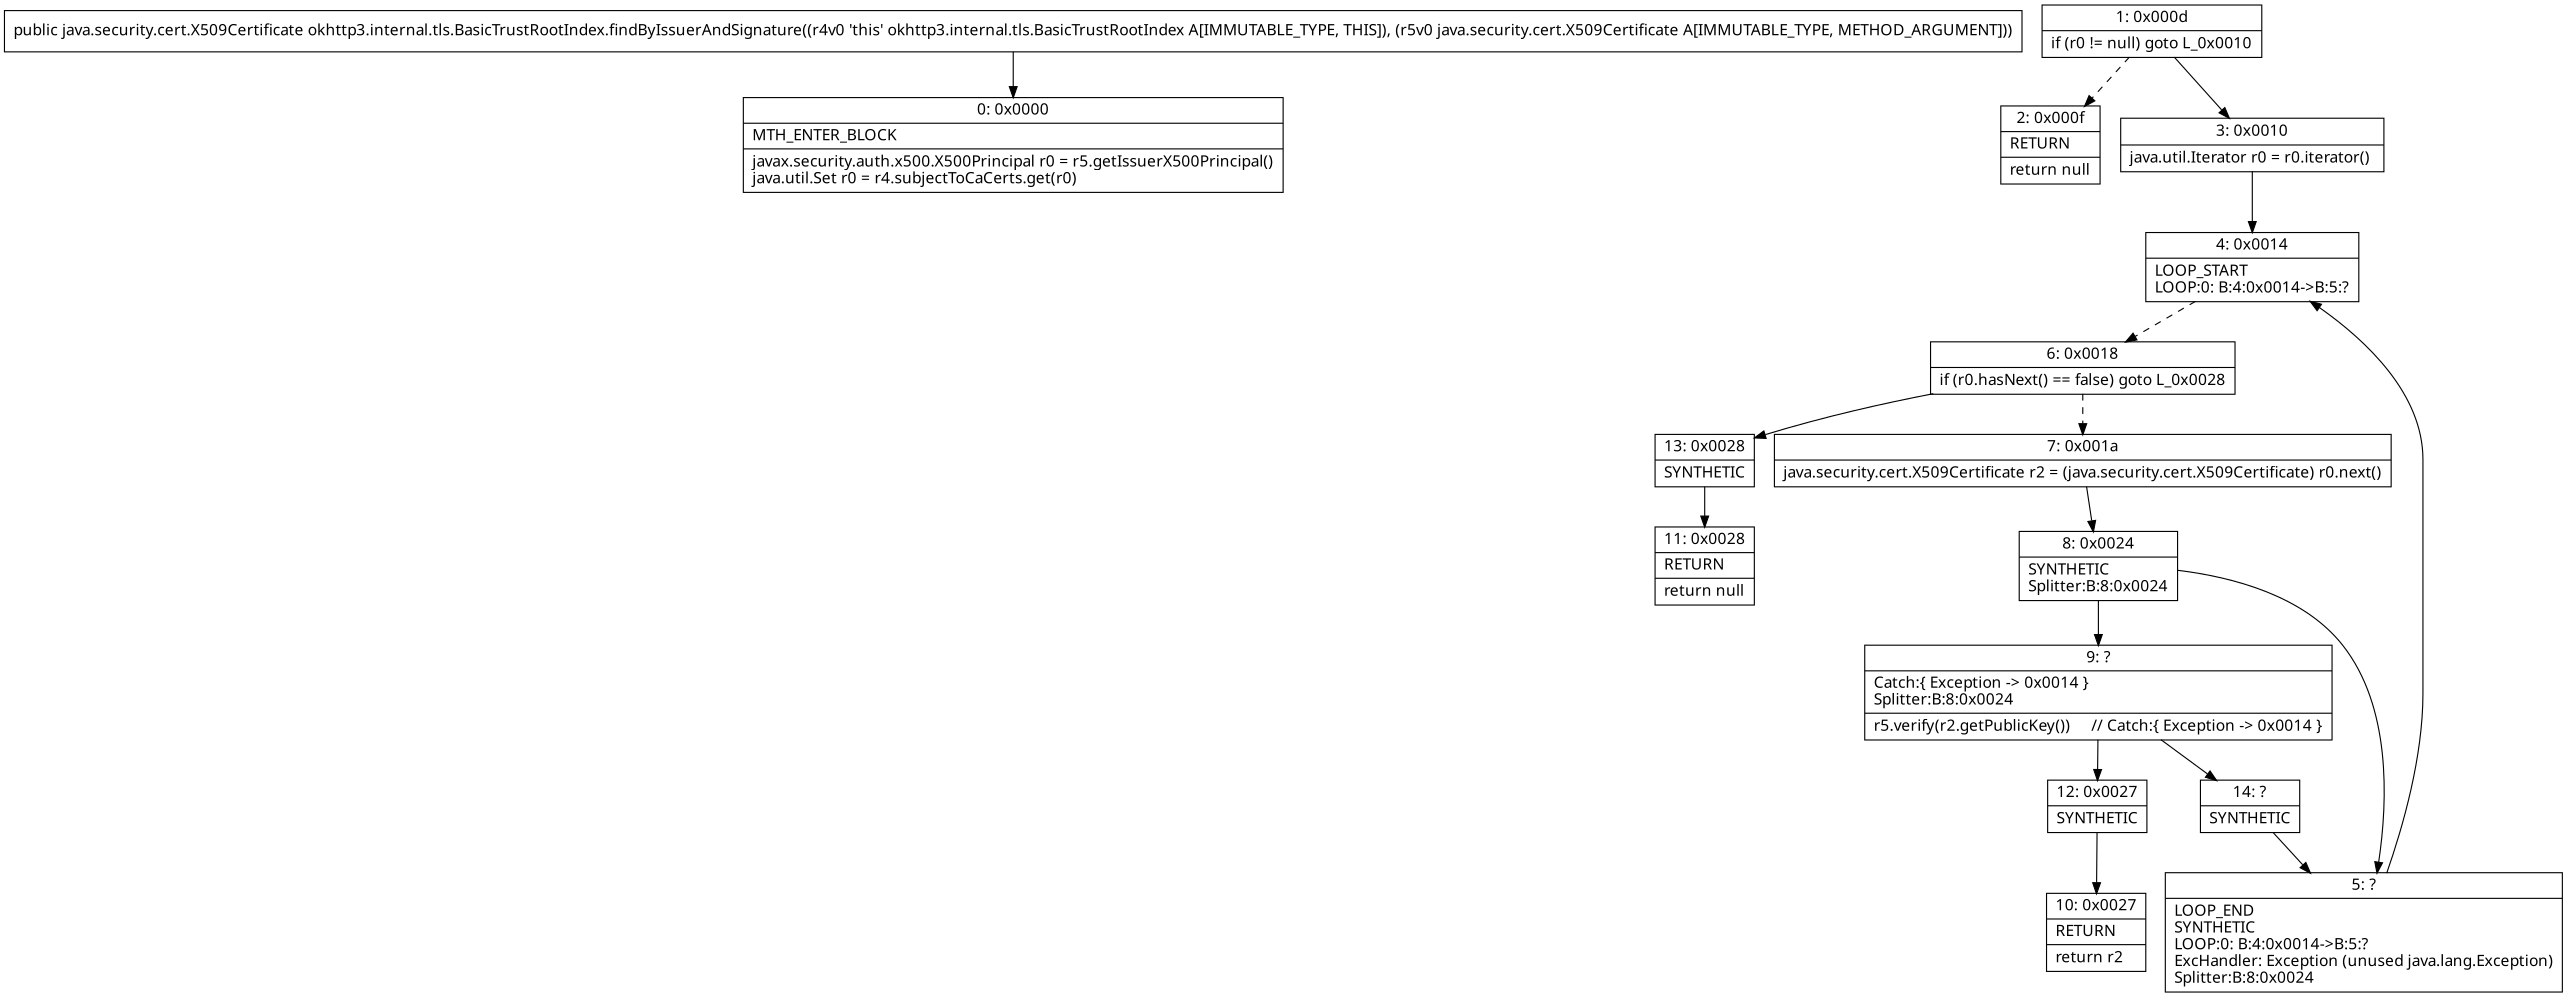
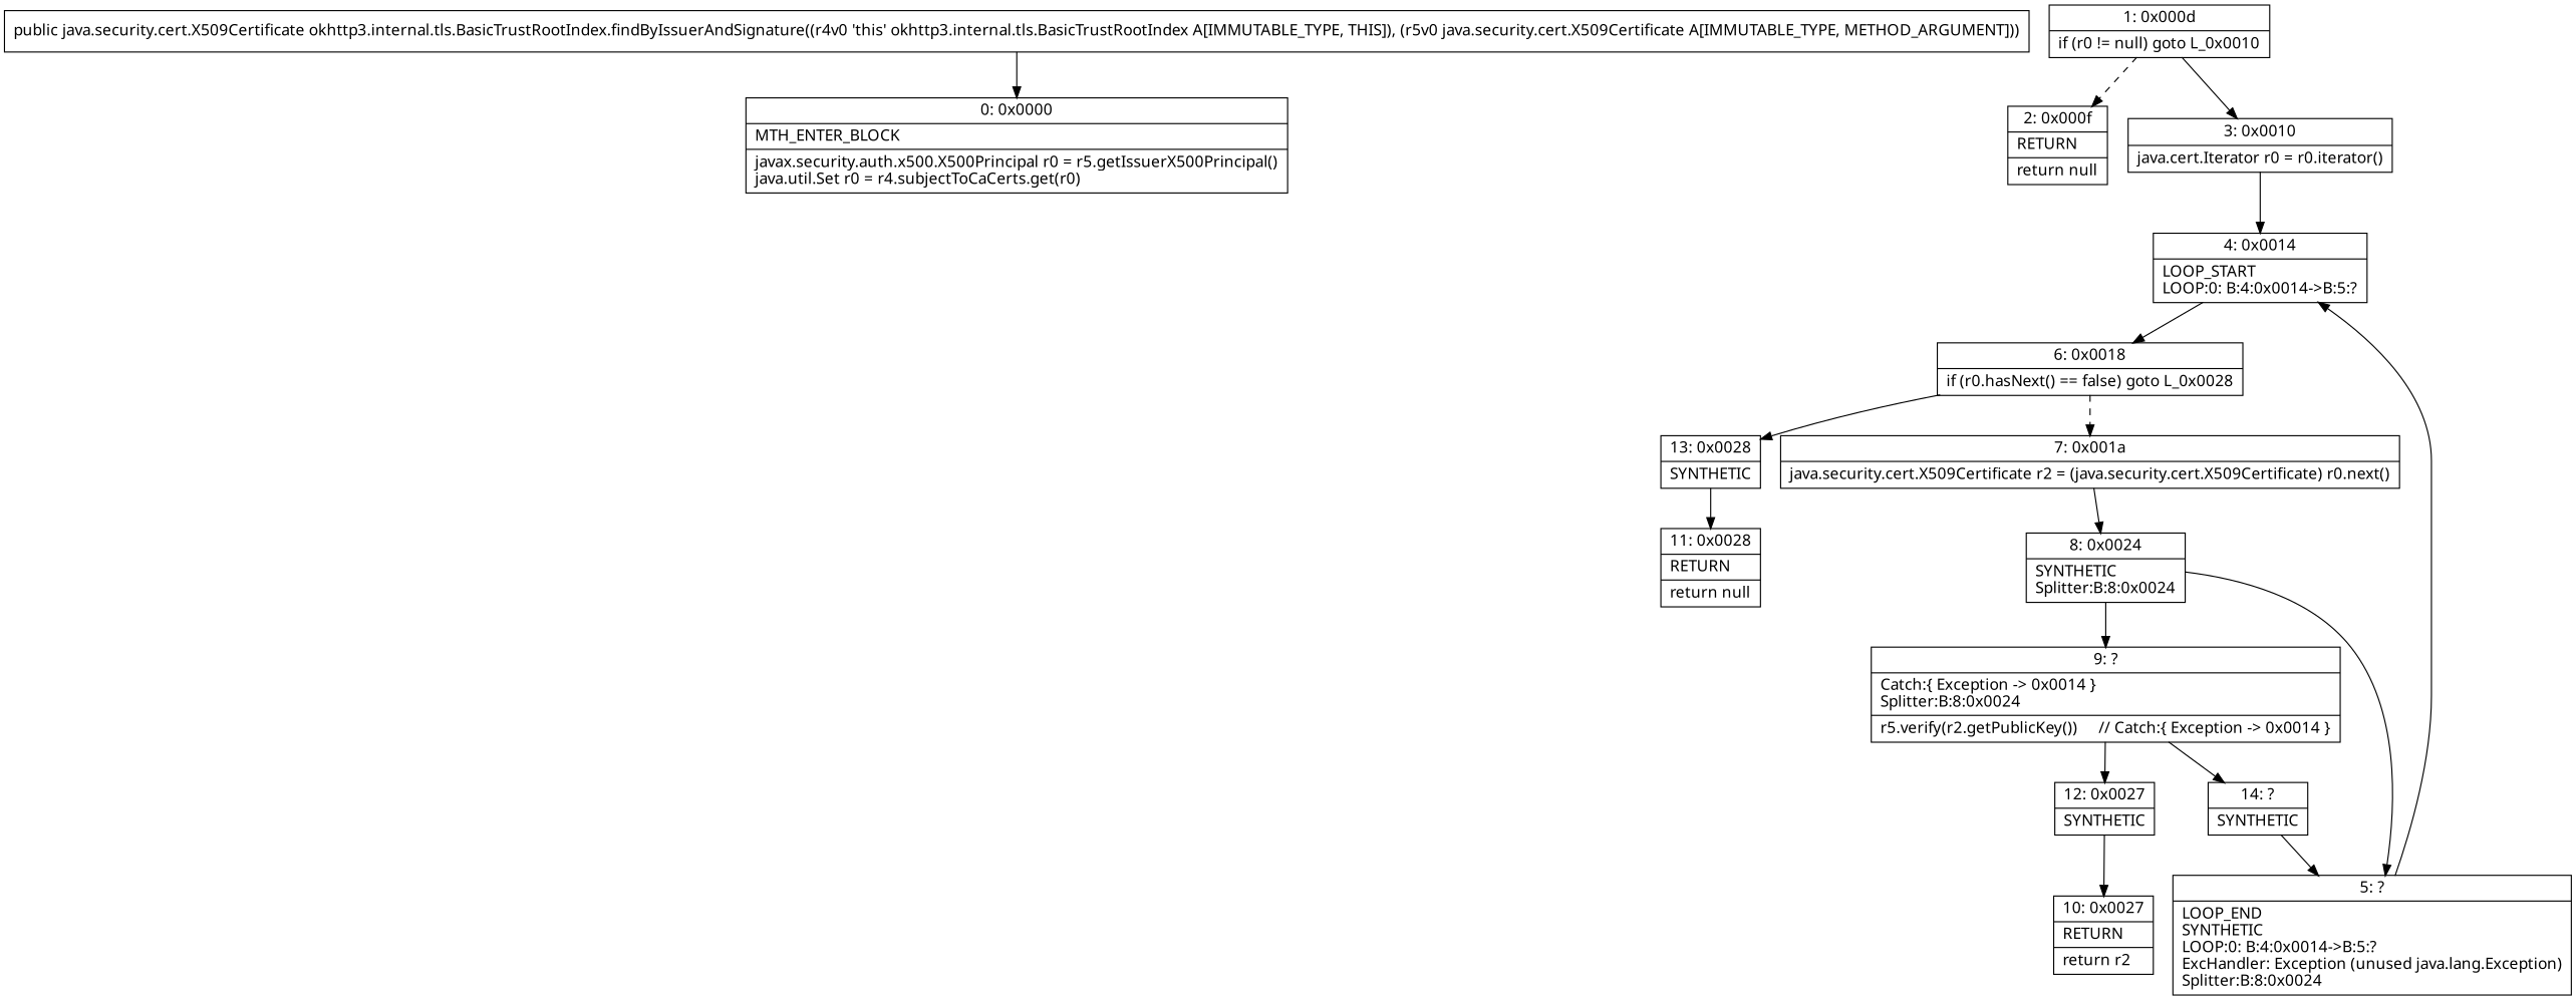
  digraph {
    fontname="Noto Sans"
    node [fontname="Noto Sans" shape=record]
    edge [fontname="Noto Sans"]
    n1 [label="{0\:\ 0x0000|MTH_ENTER_BLOCK\l|javax.security.auth.x500.X500Principal r0 = r5.getIssuerX500Principal()\ljava.util.Set r0 = r4.subjectToCaCerts.get(r0)\l}"]
    n2 [label="{1\:\ 0x000d|if (r0 != null) goto L_0x0010\l}"]
    n3 [label="{2\:\ 0x000f|RETURN\l|return null\l}"]
-   n4 [label="{3\:\ 0x0010|java.util.Iterator r0 = r0.iterator()\l}"]
+   n4 [label="{3\:\ 0x0010|java.cert.Iterator r0 = r0.iterator()\l}"]
    n5 [label="{4\:\ 0x0014|LOOP_START\lLOOP:0: B:4:0x0014\-\>B:5:?\l}"]
    n6 [label="{6\:\ 0x0018|if (r0.hasNext() == false) goto L_0x0028\l}"]
    n7 [label="{7\:\ 0x001a|java.security.cert.X509Certificate r2 = (java.security.cert.X509Certificate) r0.next()\l}"]
    n8 [label="{13\:\ 0x0028|SYNTHETIC\l}"]
    n9 [label="{5\:\ ?|LOOP_END\lSYNTHETIC\lLOOP:0: B:4:0x0014\-\>B:5:?\lExcHandler: Exception (unused java.lang.Exception)\lSplitter:B:8:0x0024\l}"]
    n10 [label="{8\:\ 0x0024|SYNTHETIC\lSplitter:B:8:0x0024\l}"]
    n11 [label="{11\:\ 0x0028|RETURN\l|return null\l}"]
    n12 [label="{9\:\ ?|Catch:\{ Exception \-\> 0x0014 \}\lSplitter:B:8:0x0024\l|r5.verify(r2.getPublicKey())     \/\/ Catch:\{ Exception \-\> 0x0014 \}\l}"]
    n13 [label="{12\:\ 0x0027|SYNTHETIC\l}"]
    n14 [label="{14\:\ ?|SYNTHETIC\l}"]
    n15 [label="{10\:\ 0x0027|RETURN\l|return r2\l}"]
    n16 [label="{public java.security.cert.X509Certificate okhttp3.internal.tls.BasicTrustRootIndex.findByIssuerAndSignature((r4v0 'this' okhttp3.internal.tls.BasicTrustRootIndex A[IMMUTABLE_TYPE, THIS]), (r5v0 java.security.cert.X509Certificate A[IMMUTABLE_TYPE, METHOD_ARGUMENT])) }"]
    n2 -> n3 [style=dashed]
    n2 -> n4
    n4 -> n5
-   n5 -> n6 [style=dashed]
+   n5 -> n6
    n6 -> n7 [style=dashed]
    n6 -> n8
    n7 -> n10
    n8 -> n11
    n9 -> n5
    n10 -> n9
    n10 -> n12
    n12 -> n13
    n12 -> n14
    n13 -> n15
    n14 -> n9
    n16 -> n1
  }
